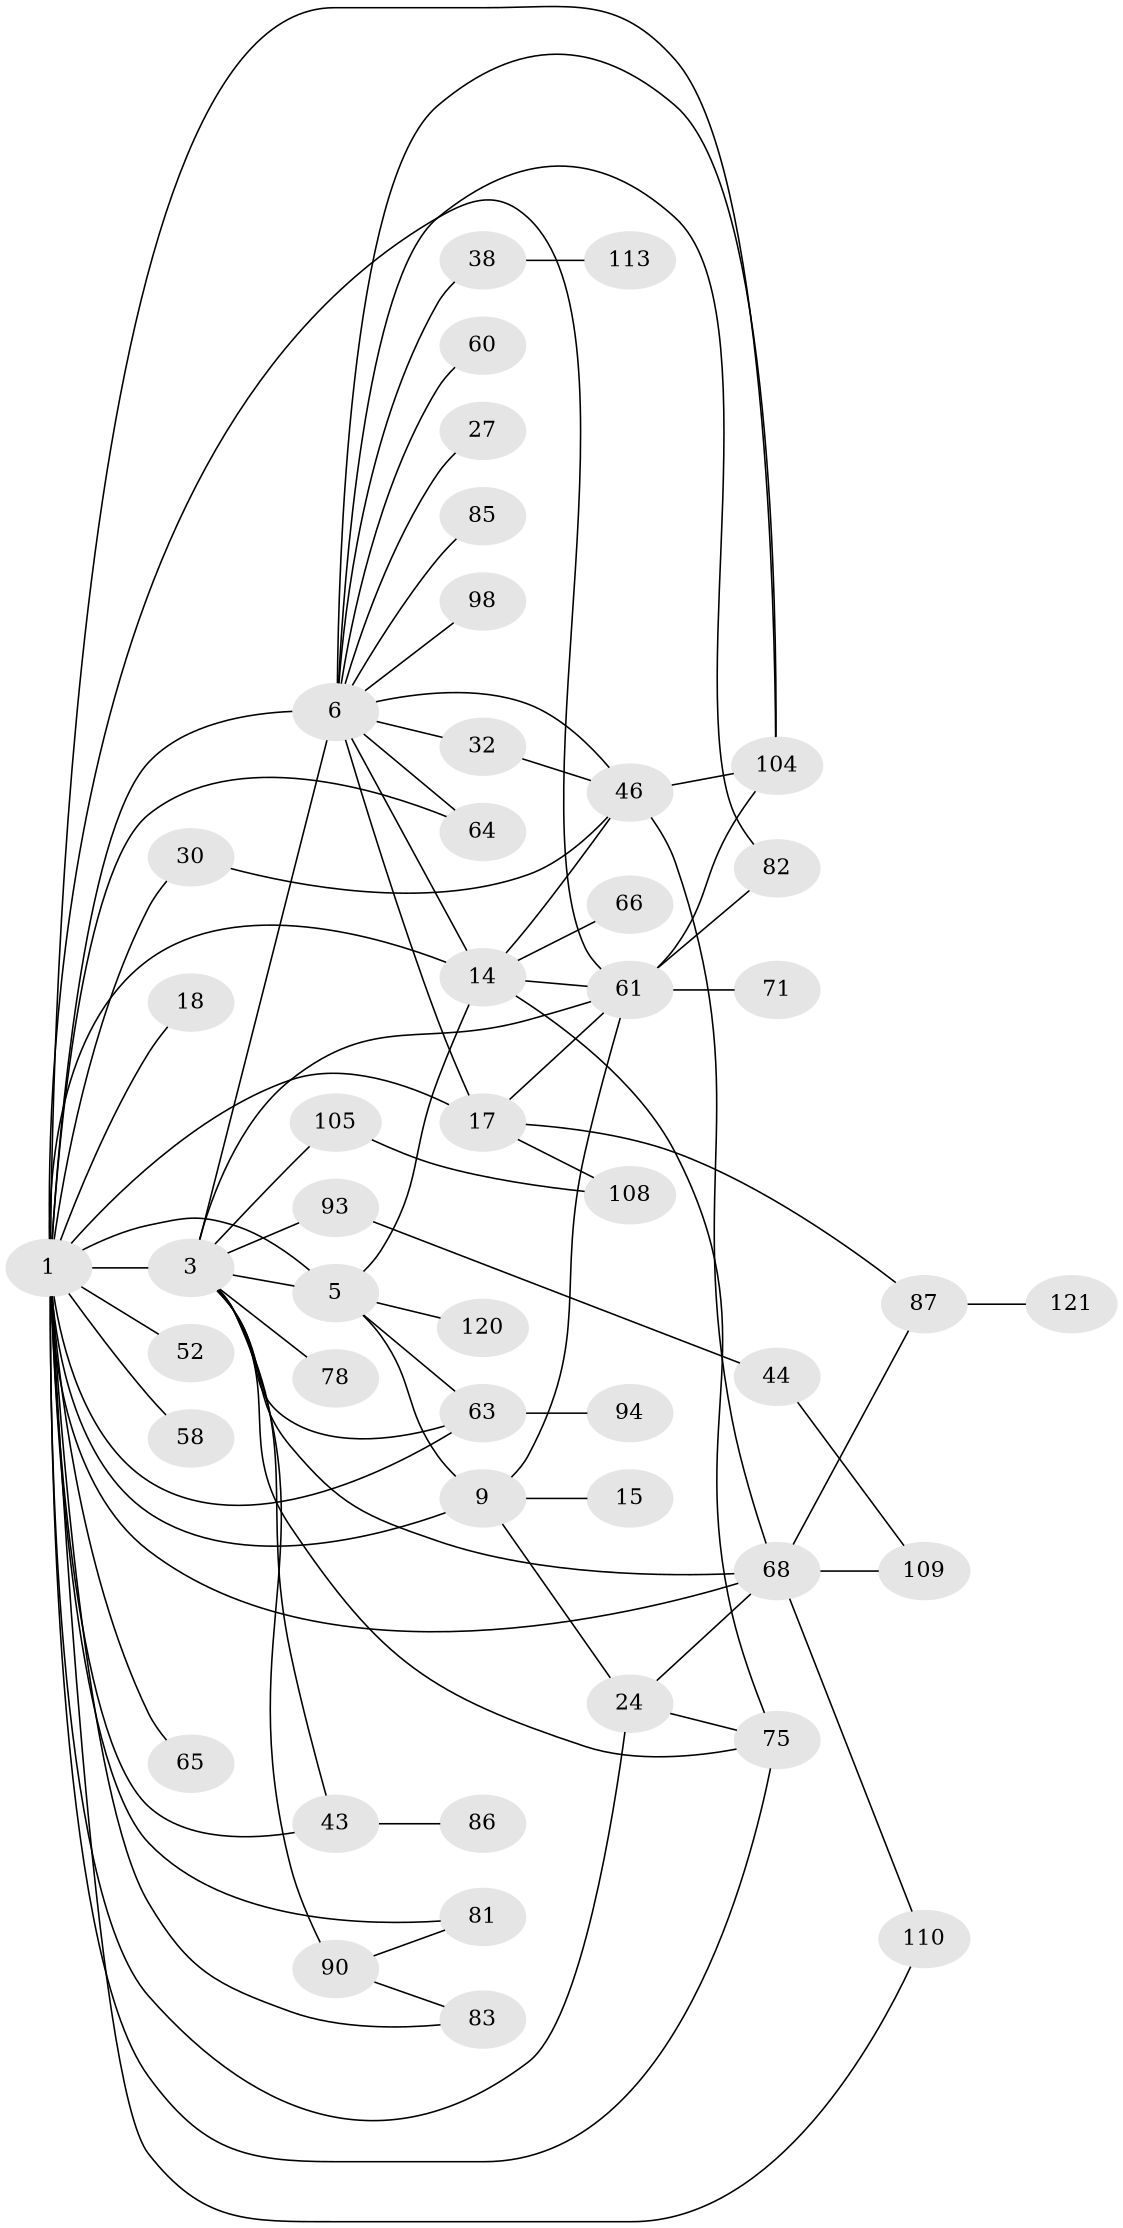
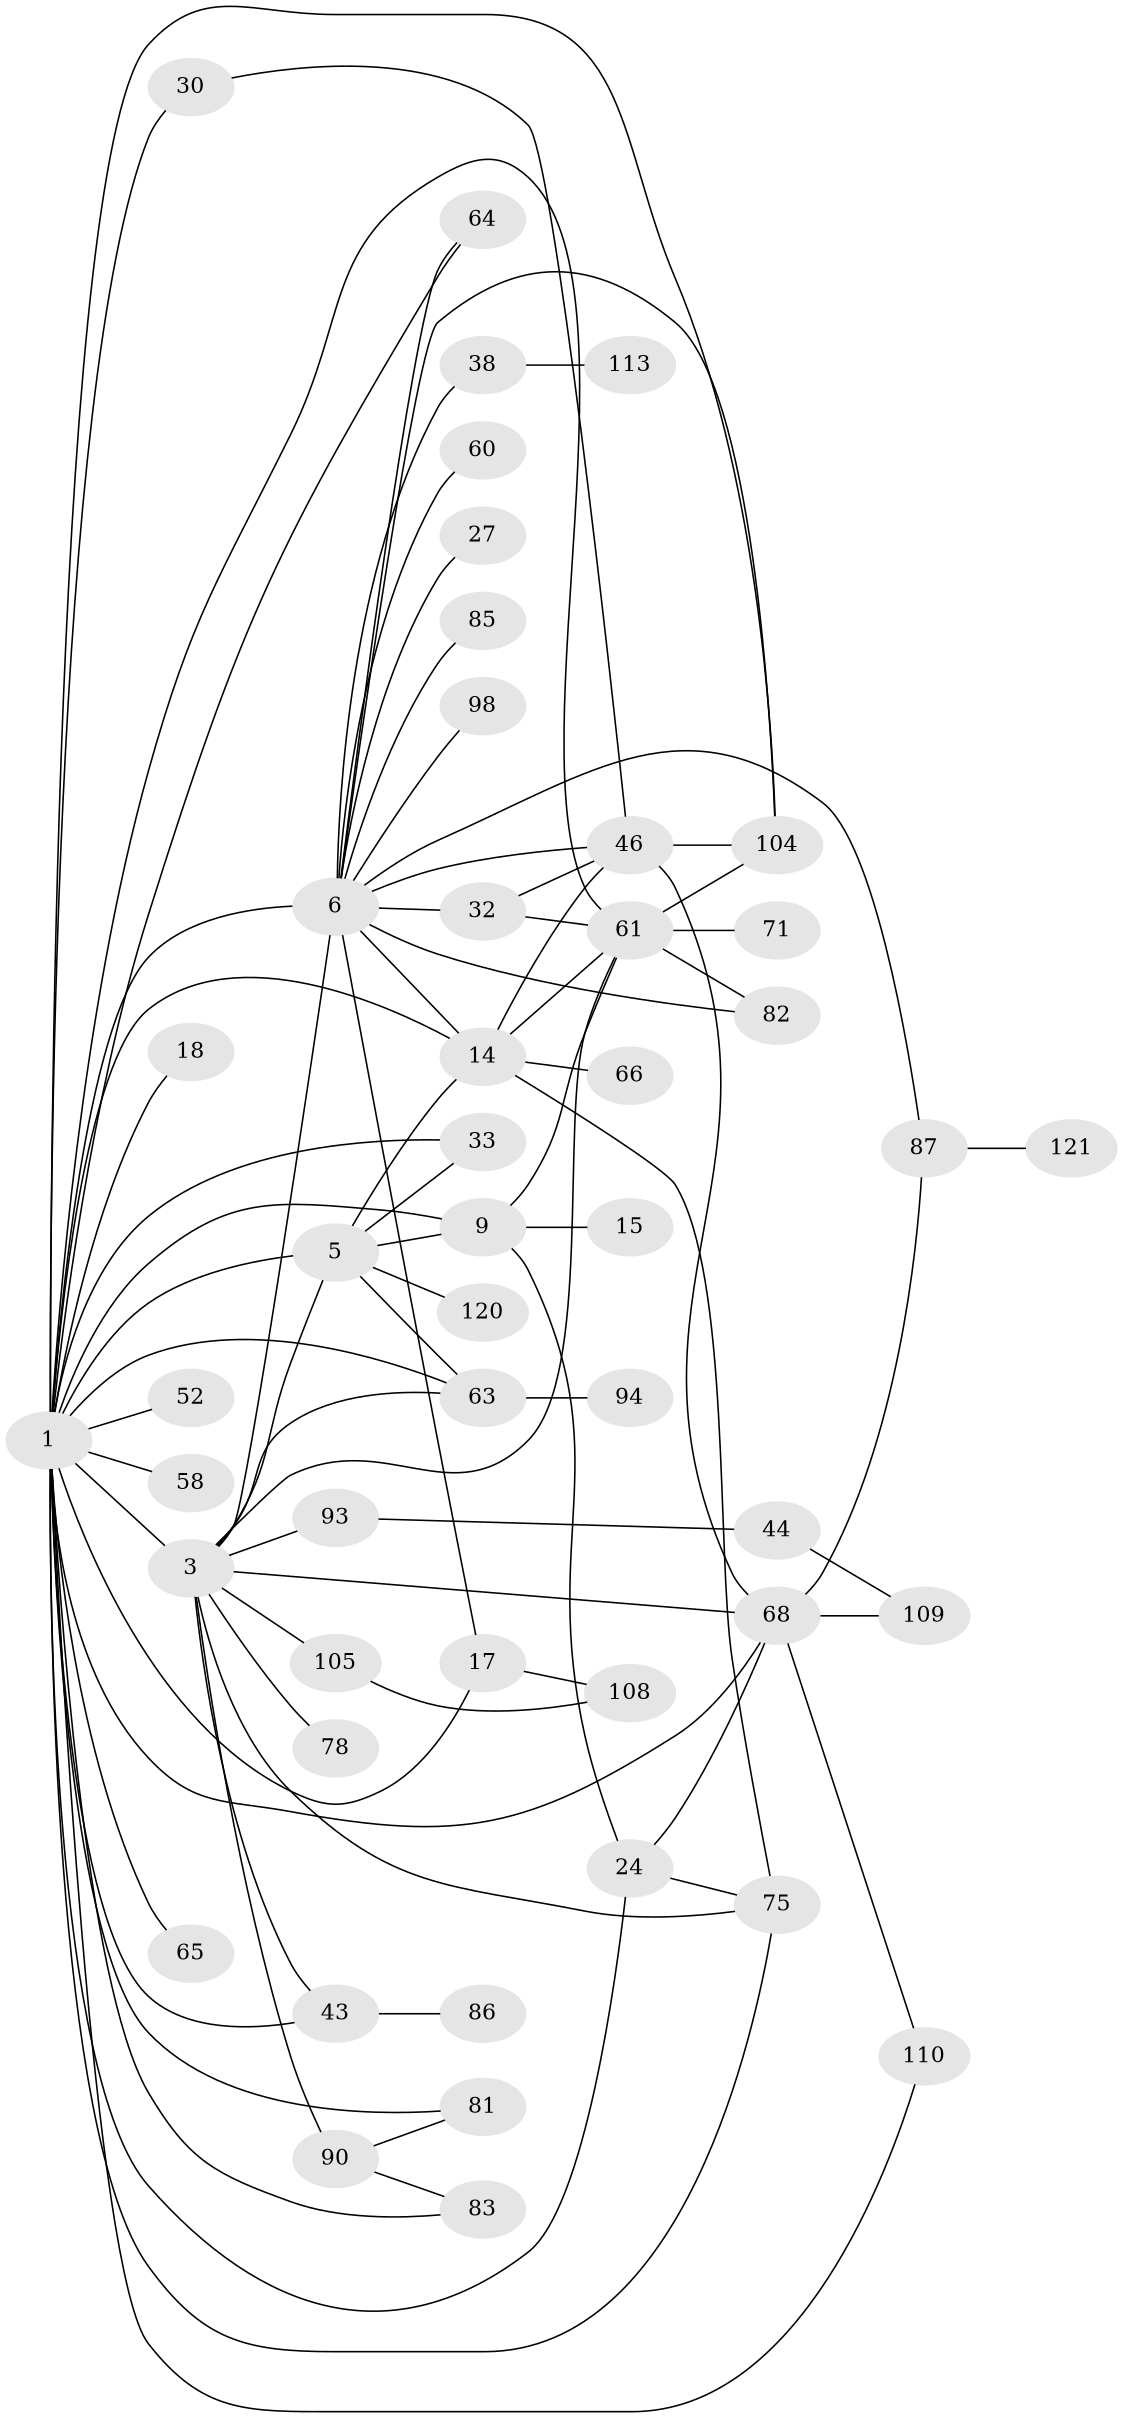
  graph {
    rankdir=LR
    node [color=gray90 style=filled]
    1 [super="+4+31+2+13"]
    3 [super="+42+10"]
    5 [super="+12+35"]
    6 [super="+11+26+73+7+79"]
    9 [super="+20+21"]
    14 [super="+106+91+22+62"]
    17 [super="+50"]
    18
    24 [super="+115+54"]
    30
+   33
    43 [super="+77"]
    52
    58
    61 [super="+124+72"]
    63 [super="+89"]
    64
    65
    68 [super="+116+125+96"]
    75
    81
    83
    104 [super="+114"]
    110
    n25 [label=90]
    78
    93
    105
    120
    32
    38
    46 [super="+117+53"]
    60
    n34 [label=27]
    82
    85
    87 [super="+100"]
    98
    15
    66 [super="+107"]
    108
    86
    44
    109
    71 [super="+101"]
    94
    113
    121
    1 -- 3 [weight=7]
    1 -- 5 [weight=3]
    1 -- 6 [weight=3]
    1 -- 9
    1 -- 14 [weight=2]
    1 -- 17 [weight=2]
    1 -- 18
    1 -- 24
    1 -- 30
+   1 -- 33
    1 -- 43
    1 -- 52
    1 -- 58
    1 -- 61
    1 -- 63 [weight=2]
    1 -- 64
    1 -- 65
    1 -- 68
    1 -- 75
    1 -- 81
    1 -- 83
    1 -- 104
    1 -- 110
    3 -- 5
    3 -- 6
    3 -- 43
    3 -- 61
    3 -- 63
    3 -- 68
    3 -- 75
    3 -- n25
    3 -- 78
    3 -- 93
    3 -- 105 [weight=2]
    5 -- 9
    5 -- 14
+   5 -- 33
    5 -- 63
    5 -- 120
    6 -- 14 [weight=2]
    6 -- 17 [weight=2]
    6 -- 64
    6 -- 104
    6 -- 32
    6 -- 38
    6 -- 46
    6 -- 60
    6 -- n34
    6 -- 82
    6 -- 85
-   17 -- 87
+   6 -- 87
    6 -- 98
    9 -- 24
    9 -- 61 [weight=2]
    9 -- 15
    14 -- 61
    14 -- 75
    14 -- 46
    14 -- 66 [weight=2]
-   17 -- 61
+   32 -- 61
    17 -- 108
    24 -- 68
    24 -- 75
    30 -- 46
    43 -- 86
    61 -- 104
    61 -- 82
    61 -- 71
    63 -- 94
    68 -- 110
    68 -- 87
    68 -- 109 [weight=2]
    n25 -- 81
    n25 -- 83
    93 -- 44
    105 -- 108
    32 -- 46
    38 -- 113
    46 -- 68
    46 -- 104
    87 -- 121
    44 -- 109
  }
